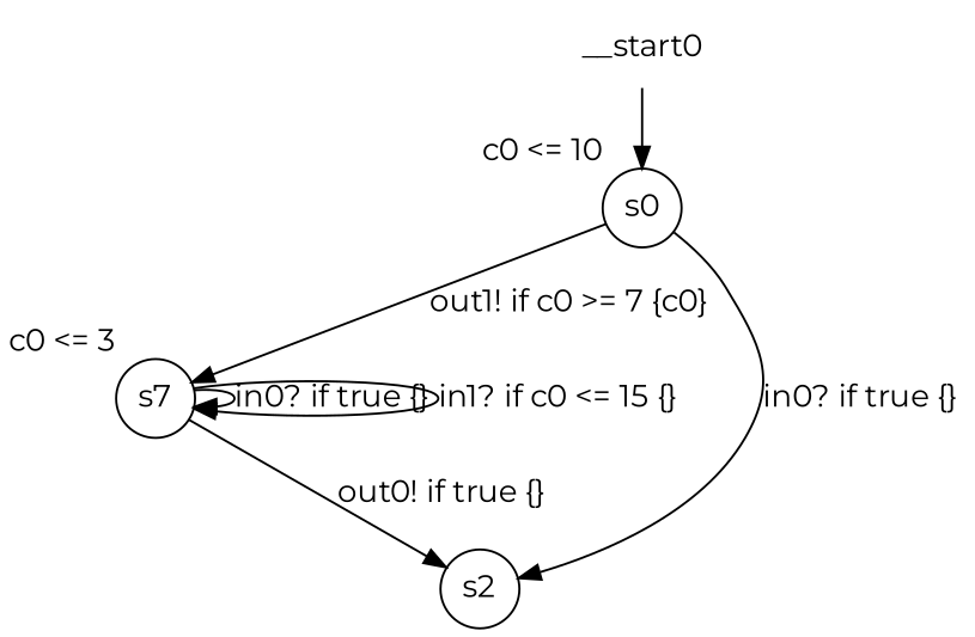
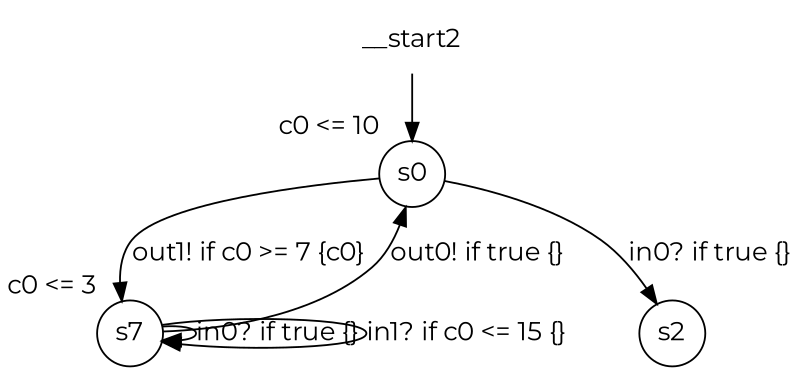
  digraph {
    fontname=Montserrat
    node [fontname=Montserrat shape=circle margin=0]
    edge [fontname=Montserrat]
-   __start0 [shape=none margin=""]
+   __start0 [shape=none label=__start2 margin=""]
    n2 [label=s0 xlabel="c0 <= 10"]
    n3 [label=s7 xlabel="c0 <= 3"]
    n4 [label=s2]
    __start0 -> n2
    n2 -> n3 [label="out1! if c0 >= 7 {c0} "]
    n2 -> n4 [label="in0? if true {} "]
-   n3 -> n4 [label="out0! if true {} "]
+   n3 -> n2 [label="out0! if true {} "]
    n3 -> n3 [label="in0? if true {} "]
    n3 -> n3 [label="in1? if c0 <= 15 {} "]
  }
